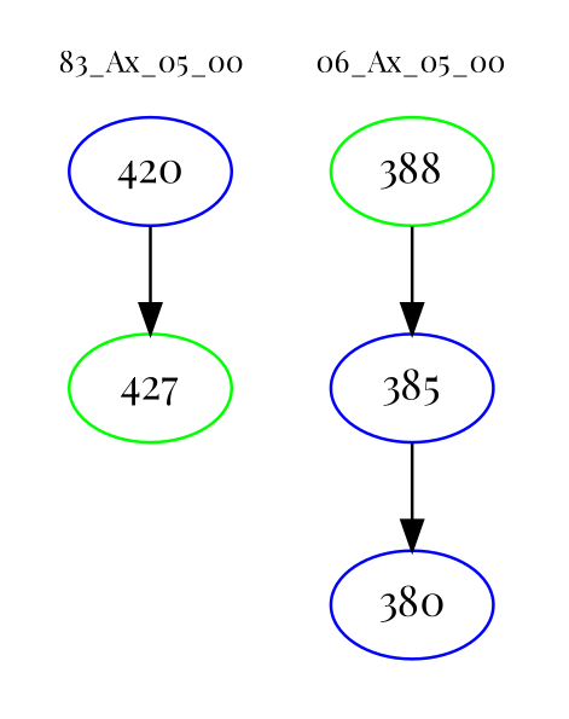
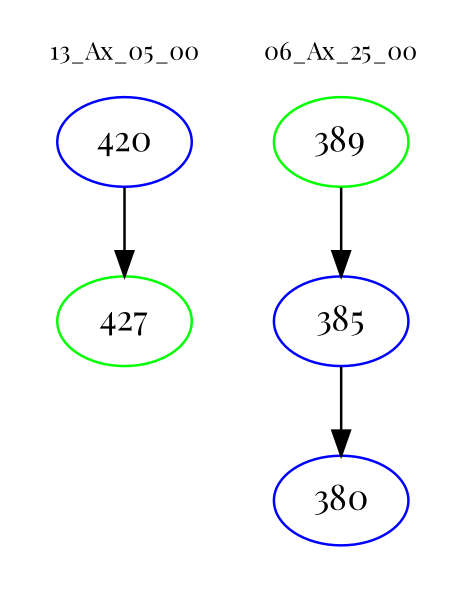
  digraph {
    fontname="Playfair Display"
    node [color=blue fontname="Playfair Display"]
    edge [color=black fontname="Playfair Display"]
    n1 [label=420]
    n2 [color=green label=427]
-   n3 [color=green label=388]
+   n3 [color=green label=389]
    n4 [label=385]
    n5 [label=380]
    subgraph cluster_1 {
      color=white
      fontsize=10
-     label="83_Ax_05_00"
+     label="13_Ax_05_00"
      n1
      n2
    }
    subgraph cluster_2 {
      color=white
      fontsize=10
-     label="06_Ax_05_00"
+     label="06_Ax_25_00"
      n3
      n4
      n5
    }
    n1 -> n2
    n3 -> n4
    n4 -> n5
  }
